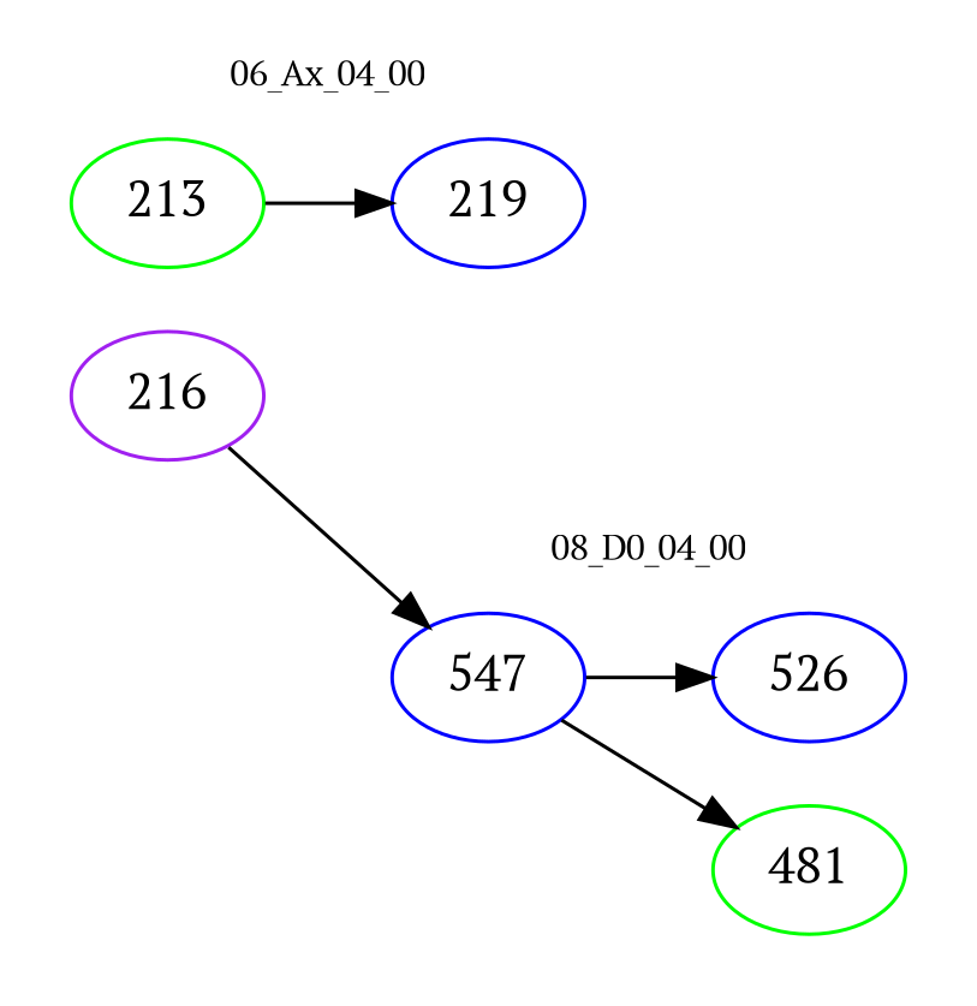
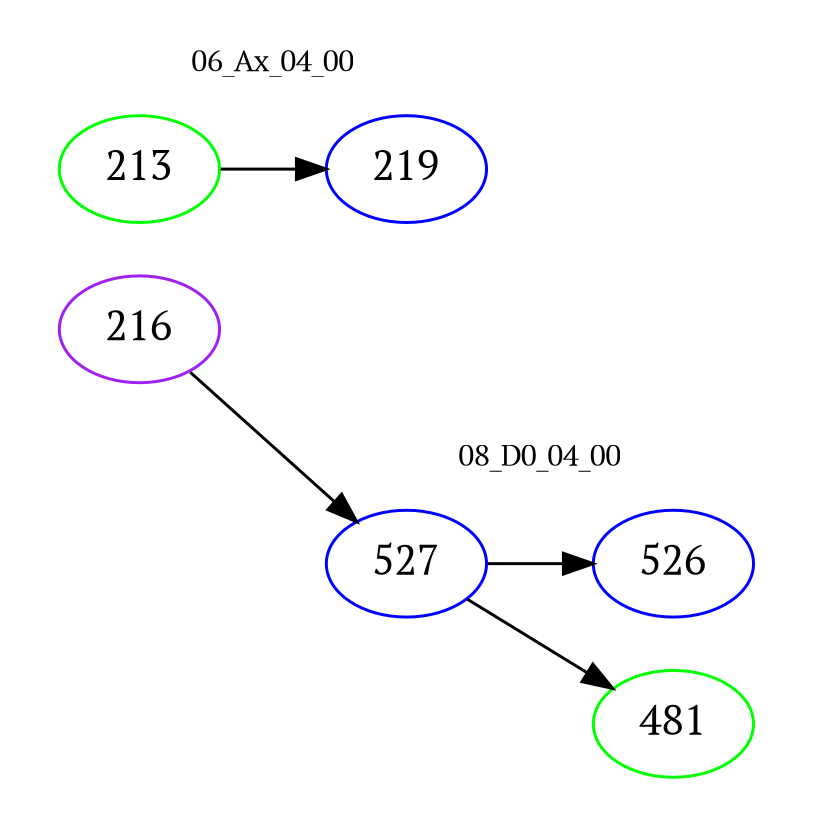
  digraph {
    fontname="PT Serif"
    rankdir=LR
    node [color=blue fontname="PT Serif"]
    edge [color=black fontname="PT Serif"]
    n1 [color=purple label=216]
    n2 [color=green label=213]
    n3 [label=219]
-   n4 [label=547]
+   n4 [label=527]
    n5 [color=green label=481]
    n6 [label=526]
    subgraph cluster_1 {
      color=white
      fontsize=10
      label="06_Ax_04_00"
      n1
      n2
      n3
    }
    subgraph cluster_2 {
      color=white
      fontsize=10
      label="08_D0_04_00"
      n4
      n5
      n6
    }
    n1 -> n4
    n2 -> n3
    n4 -> n5
    n4 -> n6
  }
